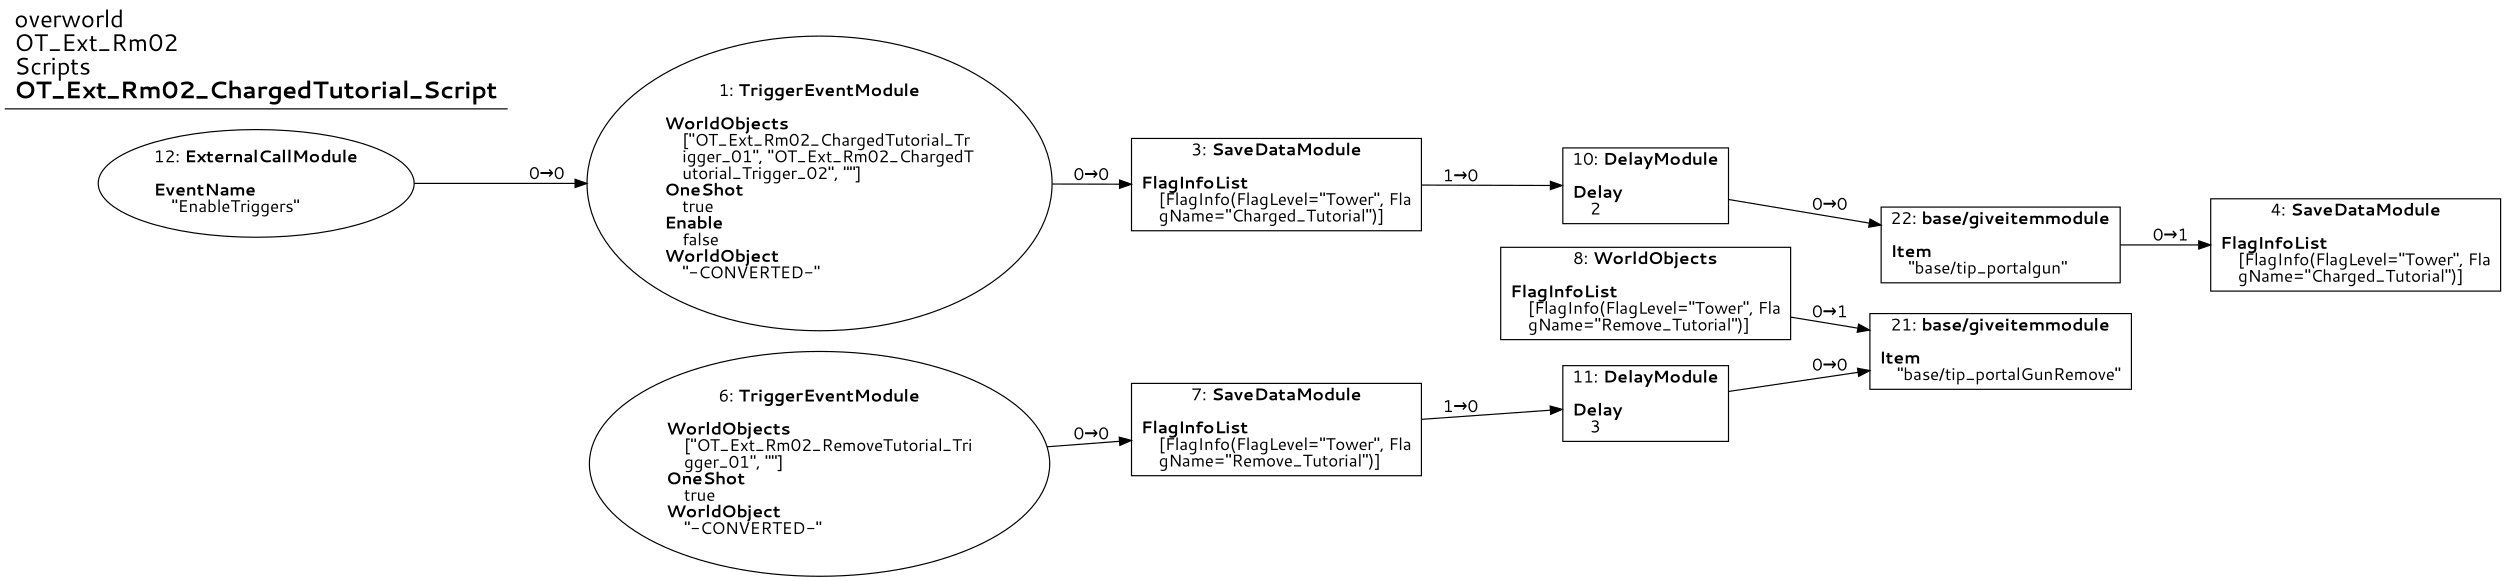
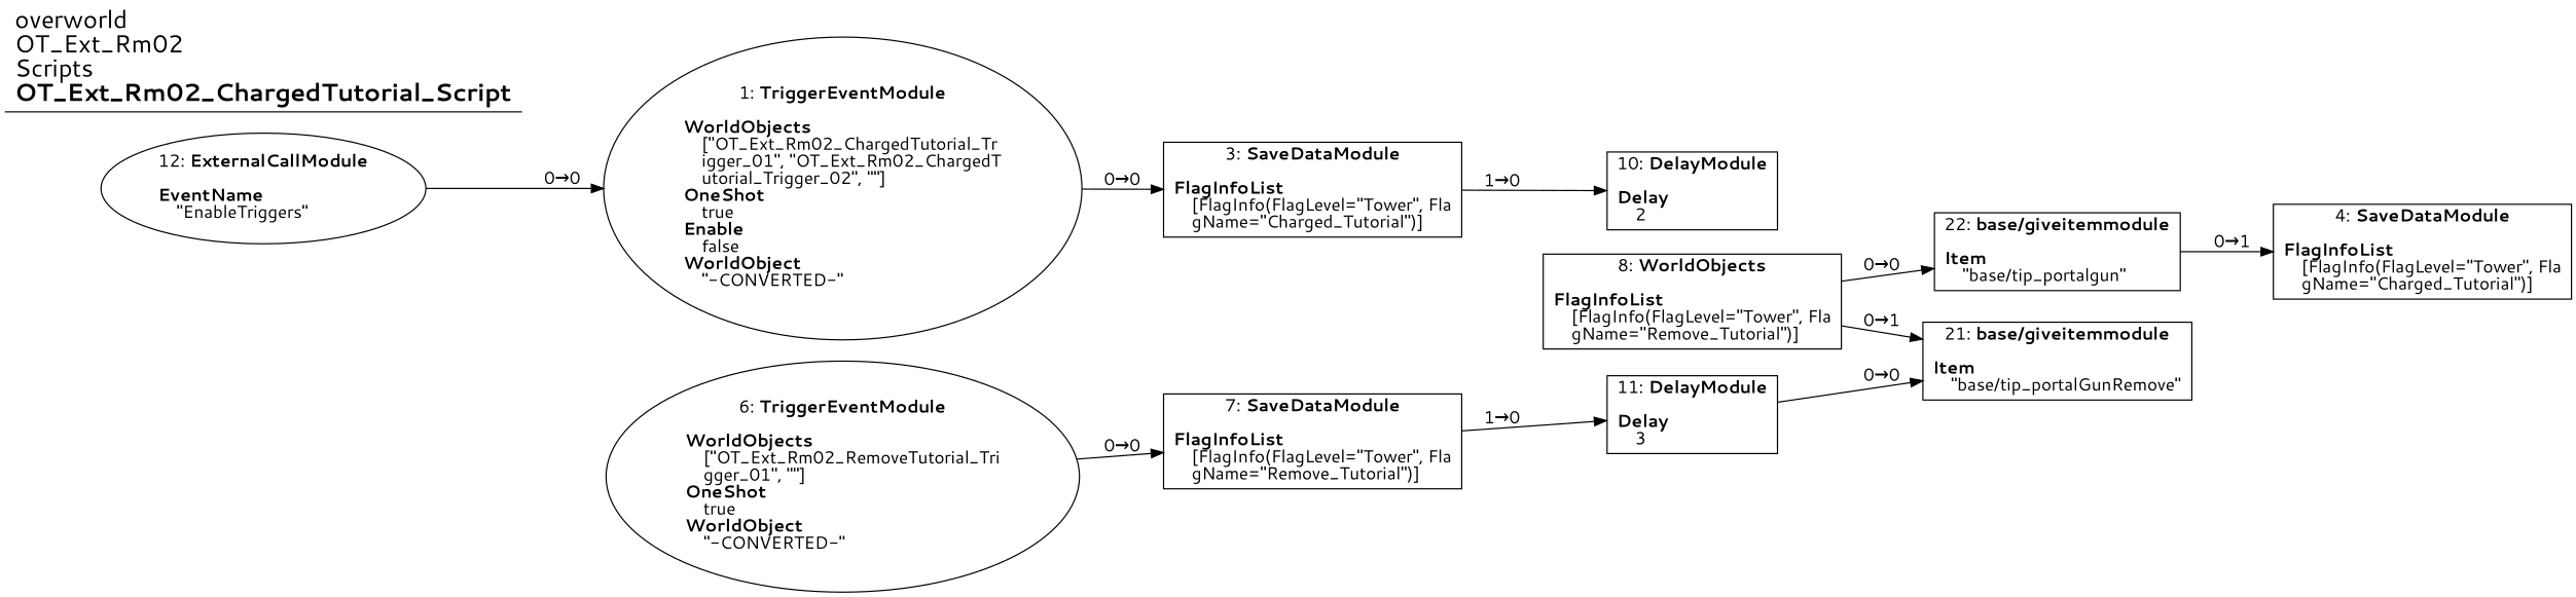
  digraph {
    fontname="Segoe UI"
    rankdir=LR
    splines=spline
    node [fontname="Segoe UI" shape=box]
    edge [fontname="Segoe UI"]
    n1 [label=<1: <b>TriggerEventModule</b><br/><br/><b>WorldObjects</b><br align="left"/>    [&quot;OT_Ext_Rm02_ChargedTutorial_Tr<br align="left"/>    igger_01&quot;, &quot;OT_Ext_Rm02_ChargedT<br align="left"/>    utorial_Trigger_02&quot;, &quot;&quot;]<br align="left"/><b>OneShot</b><br align="left"/>    true<br align="left"/><b>Enable</b><br align="left"/>    false<br align="left"/><b>WorldObject</b><br align="left"/>    &quot;-CONVERTED-&quot;<br align="left"/>> shape=oval]
    n2 [label=<3: <b>SaveDataModule</b><br/><br/><b>FlagInfoList</b><br align="left"/>    [FlagInfo(FlagLevel=&quot;Tower&quot;, Fla<br align="left"/>    gName=&quot;Charged_Tutorial&quot;)]<br align="left"/>>]
    n3 [label=<10: <b>DelayModule</b><br/><br/><b>Delay</b><br align="left"/>    2<br align="left"/>>]
    n4 [label=<22: <b>base/giveitemmodule</b><br/><br/><b>Item</b><br align="left"/>    &quot;base/tip_portalgun&quot;<br align="left"/>>]
    n5 [label=<4: <b>SaveDataModule</b><br/><br/><b>FlagInfoList</b><br align="left"/>    [FlagInfo(FlagLevel=&quot;Tower&quot;, Fla<br align="left"/>    gName=&quot;Charged_Tutorial&quot;)]<br align="left"/>>]
    n6 [label=<6: <b>TriggerEventModule</b><br/><br/><b>WorldObjects</b><br align="left"/>    [&quot;OT_Ext_Rm02_RemoveTutorial_Tri<br align="left"/>    gger_01&quot;, &quot;&quot;]<br align="left"/><b>OneShot</b><br align="left"/>    true<br align="left"/><b>WorldObject</b><br align="left"/>    &quot;-CONVERTED-&quot;<br align="left"/>> shape=oval]
    n7 [label=<7: <b>SaveDataModule</b><br/><br/><b>FlagInfoList</b><br align="left"/>    [FlagInfo(FlagLevel=&quot;Tower&quot;, Fla<br align="left"/>    gName=&quot;Remove_Tutorial&quot;)]<br align="left"/>>]
    n8 [label=<11: <b>DelayModule</b><br/><br/><b>Delay</b><br align="left"/>    3<br align="left"/>>]
    n9 [label=<21: <b>base/giveitemmodule</b><br/><br/><b>Item</b><br align="left"/>    &quot;base/tip_portalGunRemove&quot;<br align="left"/>>]
    n10 [label=<8: <b>WorldObjects</b><br/><br/><b>FlagInfoList</b><br align="left"/>    [FlagInfo(FlagLevel=&quot;Tower&quot;, Fla<br align="left"/>    gName=&quot;Remove_Tutorial&quot;)]<br align="left"/>>]
    n11 [label=<12: <b>ExternalCallModule</b><br/><br/><b>EventName</b><br align="left"/>    &quot;EnableTriggers&quot;<br align="left"/>> shape=oval]
    n12 [label=<<font point-size="20">overworld<br align="left"/>OT_Ext_Rm02<br align="left"/>Scripts<br align="left"/><b>OT_Ext_Rm02_ChargedTutorial_Script</b><br align="left"/></font>> shape=underline]
    n1 -> n2 [label="0→0"]
    n2 -> n3 [label="1→0"]
-   n3 -> n4 [label="0→0"]
+   n10 -> n4 [label="0→0"]
    n4 -> n5 [label="0→1"]
    n6 -> n7 [label="0→0"]
    n7 -> n8 [label="1→0"]
    n8 -> n9 [label="0→0"]
    n10 -> n9 [label="0→1"]
    n11 -> n1 [label="0→0"]
  }
